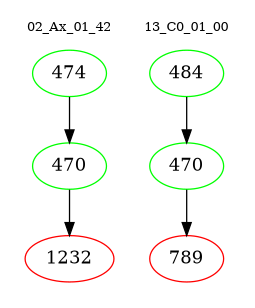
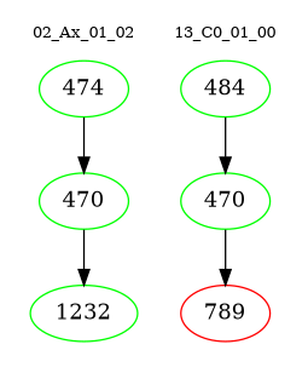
  digraph {
    node [color=green]
    edge [color=black]
    n1 [label=474]
    n2 [label=470]
-   n3 [color=red label=1232]
+   n3 [label=1232]
    n4 [label=484]
    n5 [label=470]
    n6 [color=red label=789]
    subgraph cluster_1 {
      color=white
      fontsize=10
-     label="02_Ax_01_42"
+     label="02_Ax_01_02"
      n1
      n2
      n3
    }
    subgraph cluster_2 {
      color=white
      fontsize=10
      label="13_C0_01_00"
      n4
      n5
      n6
    }
    n1 -> n2
    n2 -> n3
    n4 -> n5
    n5 -> n6
  }
